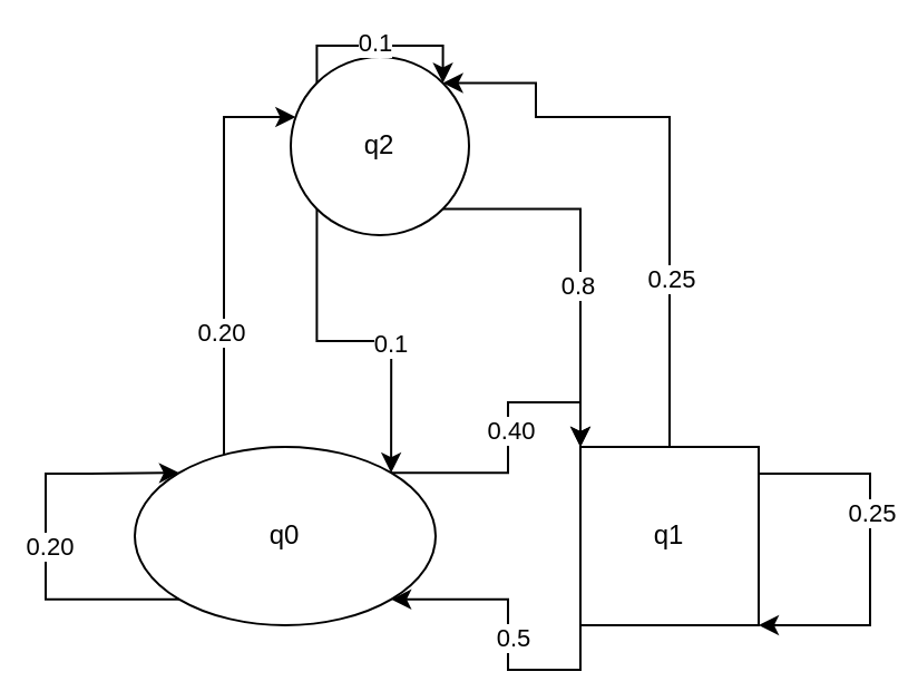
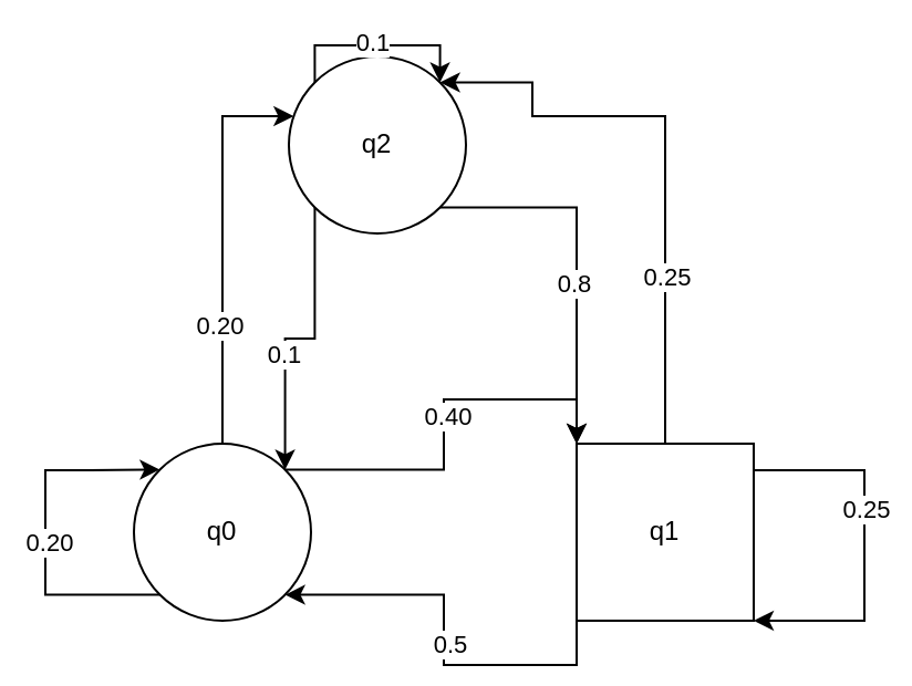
  <mxCell id="0" />
  <mxCell id="1" parent="0" />
  <mxCell id="2" style="edgeStyle=orthogonalEdgeStyle;rounded=0;orthogonalLoop=1;jettySize=auto;html=1;exitX=1;exitY=0;exitDx=0;exitDy=0;entryX=0;entryY=0;entryDx=0;entryDy=0;" edge="1" parent="1" source="6" target="13"><mxGeometry relative="1" as="geometry" /></mxCell>
  <mxCell id="3" value="0.40" style="edgeLabel;html=1;align=center;verticalAlign=middle;resizable=0;points=[];" vertex="1" connectable="0" parent="2"><mxGeometry x="0.05" y="-1" relative="1" as="geometry"><mxPoint as="offset" /></mxGeometry></mxCell>
  <mxCell id="4" style="edgeStyle=orthogonalEdgeStyle;rounded=0;orthogonalLoop=1;jettySize=auto;html=1;" edge="1" parent="1" source="6" target="18"><mxGeometry relative="1" as="geometry"><Array as="points"><mxPoint x="100" y="52" /></Array></mxGeometry></mxCell>
  <mxCell id="5" value="0.20" style="edgeLabel;html=1;align=center;verticalAlign=middle;resizable=0;points=[];" vertex="1" connectable="0" parent="4"><mxGeometry x="-0.403" y="2" relative="1" as="geometry"><mxPoint as="offset" /></mxGeometry></mxCell>
- <mxCell id="6" value="q0" style="ellipse;whiteSpace=wrap;html=1;aspect=fixed;" vertex="1" parent="1"><mxGeometry x="60" y="200" width="135" height="80" as="geometry" /></mxCell>
+ <mxCell id="6" value="q0" style="ellipse;whiteSpace=wrap;html=1;aspect=fixed;" vertex="1" parent="1"><mxGeometry x="60" y="200" width="80" height="80" as="geometry" /></mxCell>
  <mxCell id="7" style="edgeStyle=orthogonalEdgeStyle;rounded=0;orthogonalLoop=1;jettySize=auto;html=1;exitX=0;exitY=1;exitDx=0;exitDy=0;entryX=1;entryY=1;entryDx=0;entryDy=0;" edge="1" parent="1" source="13" target="6"><mxGeometry relative="1" as="geometry" /></mxCell>
  <mxCell id="8" value="0.5" style="edgeLabel;html=1;align=center;verticalAlign=middle;resizable=0;points=[];" vertex="1" connectable="0" parent="7"><mxGeometry x="-0.018" y="-2" relative="1" as="geometry"><mxPoint as="offset" /></mxGeometry></mxCell>
  <mxCell id="9" style="edgeStyle=orthogonalEdgeStyle;rounded=0;orthogonalLoop=1;jettySize=auto;html=1;entryX=1;entryY=0;entryDx=0;entryDy=0;" edge="1" parent="1" source="13" target="18"><mxGeometry relative="1" as="geometry"><Array as="points"><mxPoint x="300" y="52" /><mxPoint x="240" y="52" /></Array></mxGeometry></mxCell>
  <mxCell id="10" value="0.25" style="edgeLabel;html=1;align=center;verticalAlign=middle;resizable=0;points=[];" vertex="1" connectable="0" parent="9"><mxGeometry x="-0.426" relative="1" as="geometry"><mxPoint as="offset" /></mxGeometry></mxCell>
  <mxCell id="11" style="edgeStyle=orthogonalEdgeStyle;rounded=0;orthogonalLoop=1;jettySize=auto;html=1;exitX=1;exitY=1;exitDx=0;exitDy=0;entryX=1;entryY=1;entryDx=0;entryDy=0;" edge="1" parent="1" source="13" target="13"><mxGeometry relative="1" as="geometry"><mxPoint x="400" y="200" as="targetPoint" /><Array as="points"><mxPoint x="328" y="212" /><mxPoint x="390" y="212" /><mxPoint x="390" y="268" /></Array></mxGeometry></mxCell>
  <mxCell id="12" value="0.25" style="edgeLabel;html=1;align=center;verticalAlign=middle;resizable=0;points=[];" vertex="1" connectable="0" parent="11"><mxGeometry x="0.221" relative="1" as="geometry"><mxPoint as="offset" /></mxGeometry></mxCell>
  <mxCell id="13" value="q1" style="whiteSpace=wrap;html=1;aspect=fixed;rounded=0;" vertex="1" parent="1"><mxGeometry x="260" y="200" width="80" height="80" as="geometry" /></mxCell>
  <mxCell id="14" style="edgeStyle=orthogonalEdgeStyle;rounded=0;orthogonalLoop=1;jettySize=auto;html=1;exitX=0;exitY=1;exitDx=0;exitDy=0;entryX=1;entryY=0;entryDx=0;entryDy=0;" edge="1" parent="1" source="18" target="6"><mxGeometry relative="1" as="geometry" /></mxCell>
  <mxCell id="15" value="0.1" style="edgeLabel;html=1;align=center;verticalAlign=middle;resizable=0;points=[];" vertex="1" connectable="0" parent="14"><mxGeometry x="0.208" y="-1" relative="1" as="geometry"><mxPoint as="offset" /></mxGeometry></mxCell>
  <mxCell id="16" style="edgeStyle=orthogonalEdgeStyle;rounded=0;orthogonalLoop=1;jettySize=auto;html=1;exitX=1;exitY=1;exitDx=0;exitDy=0;entryX=0;entryY=0;entryDx=0;entryDy=0;" edge="1" parent="1" source="18" target="13"><mxGeometry relative="1" as="geometry" /></mxCell>
  <mxCell id="17" value="0.8" style="edgeLabel;html=1;align=center;verticalAlign=middle;resizable=0;points=[];" vertex="1" connectable="0" parent="16"><mxGeometry x="0.138" y="-2" relative="1" as="geometry"><mxPoint as="offset" /></mxGeometry></mxCell>
  <mxCell id="18" value="q2" style="ellipse;whiteSpace=wrap;html=1;aspect=fixed;" vertex="1" parent="1"><mxGeometry x="130" y="25" width="80" height="80" as="geometry" /></mxCell>
  <mxCell id="19" style="edgeStyle=orthogonalEdgeStyle;rounded=0;orthogonalLoop=1;jettySize=auto;html=1;exitX=0;exitY=0;exitDx=0;exitDy=0;entryX=1;entryY=0;entryDx=0;entryDy=0;" edge="1" parent="1" source="18" target="18"><mxGeometry relative="1" as="geometry"><Array as="points"><mxPoint x="172" y="20" /><mxPoint x="228" y="20" /></Array></mxGeometry></mxCell>
  <mxCell id="20" value="0.1" style="edgeLabel;html=1;align=center;verticalAlign=middle;resizable=0;points=[];" vertex="1" connectable="0" parent="19"><mxGeometry x="-0.045" y="2" relative="1" as="geometry"><mxPoint as="offset" /></mxGeometry></mxCell>
  <mxCell id="21" style="edgeStyle=orthogonalEdgeStyle;rounded=0;orthogonalLoop=1;jettySize=auto;html=1;exitX=0;exitY=1;exitDx=0;exitDy=0;entryX=0;entryY=0;entryDx=0;entryDy=0;" edge="1" parent="1" source="6" target="6"><mxGeometry relative="1" as="geometry"><Array as="points"><mxPoint x="20" y="268" /><mxPoint x="20" y="212" /><mxPoint x="40" y="212" /></Array></mxGeometry></mxCell>
  <mxCell id="22" value="0.20" style="edgeLabel;html=1;align=center;verticalAlign=middle;resizable=0;points=[];" vertex="1" connectable="0" parent="21"><mxGeometry x="-0.046" y="-1" relative="1" as="geometry"><mxPoint as="offset" /></mxGeometry></mxCell>
